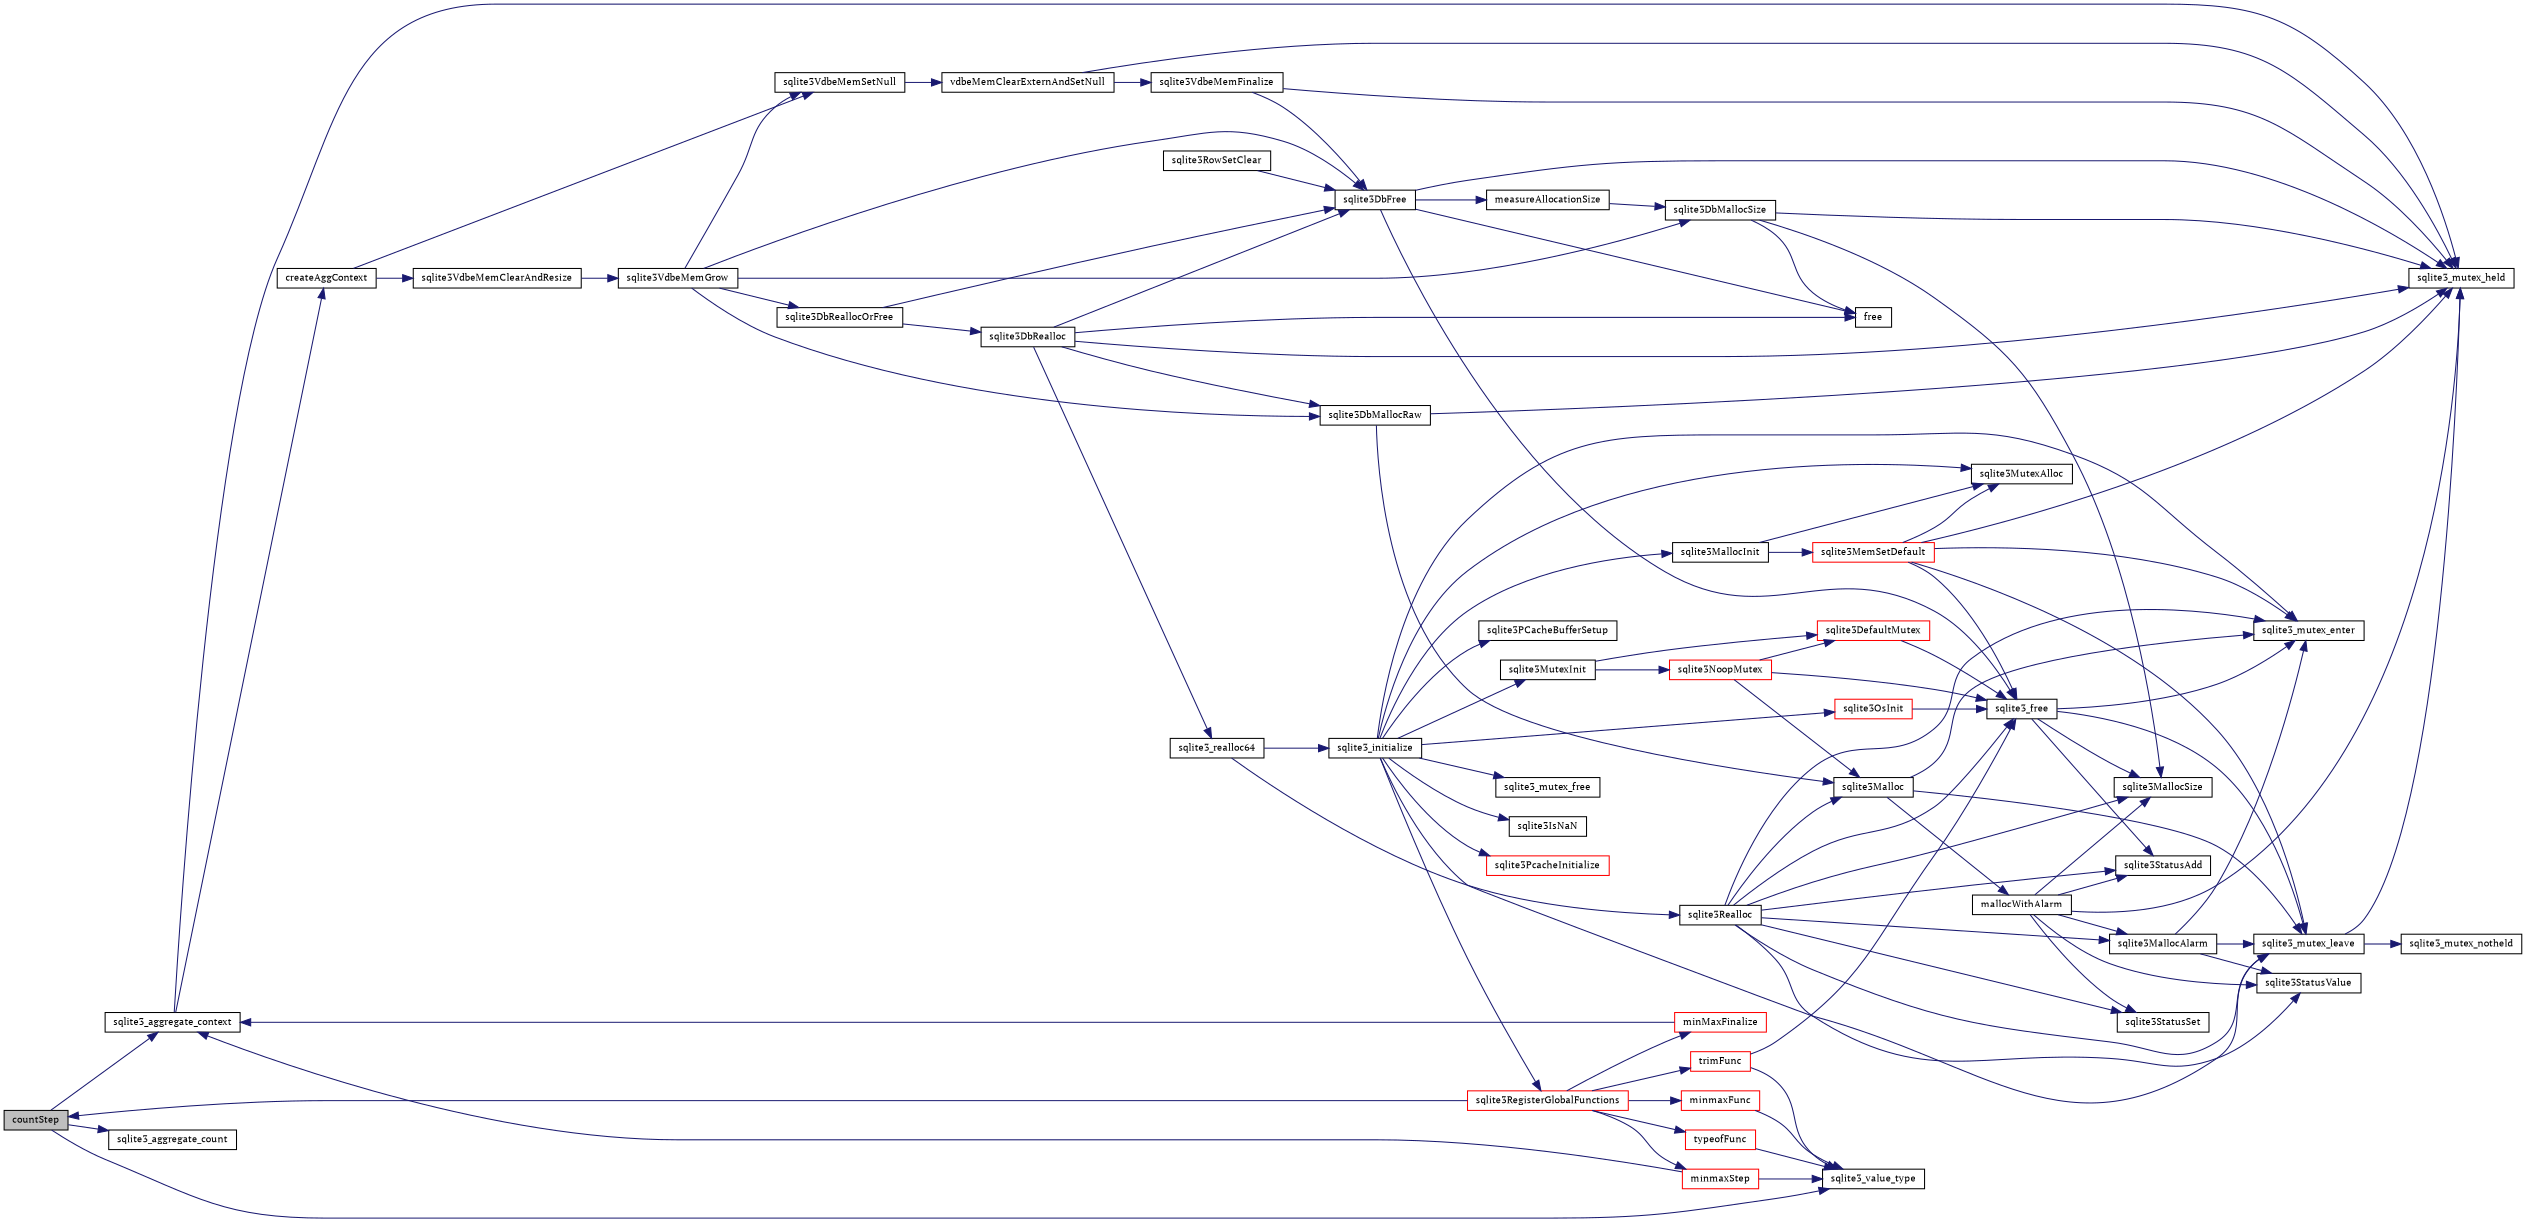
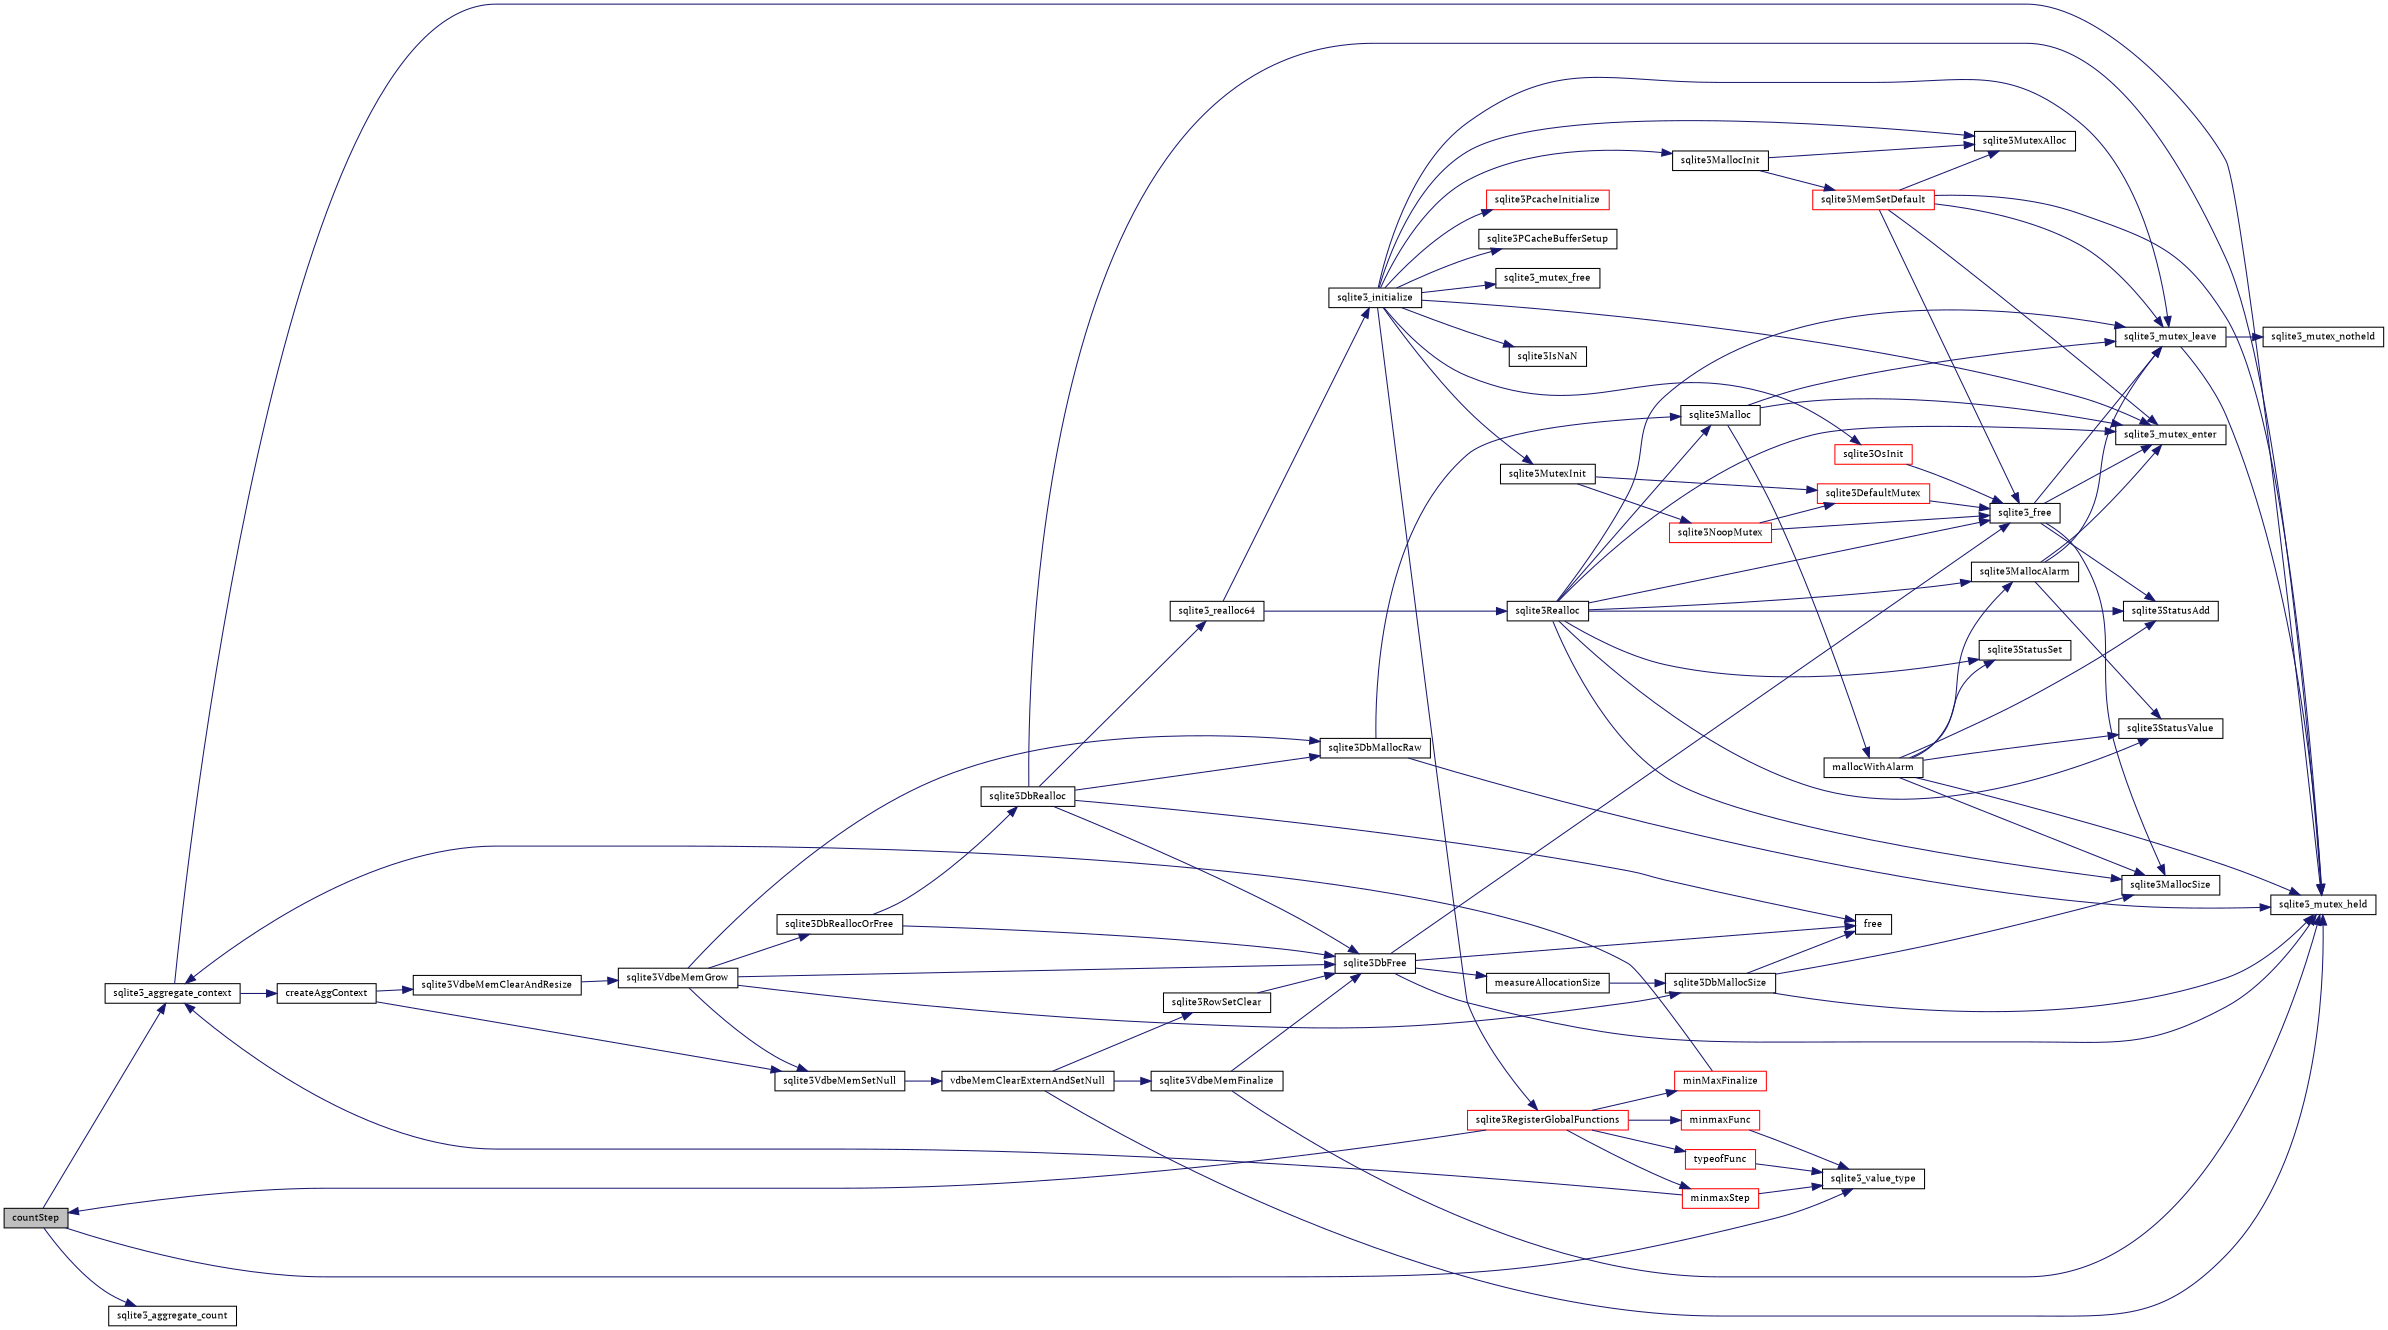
  digraph {
    fontname="PT Serif"
    rankdir=LR
    node [color=black fillcolor=white fontname="PT Serif" fontsize=10 shape=record style=filled]
    edge [color=midnightblue fontname="PT Serif" fontsize=10 labelfontname=FreeSans labelfontsize=10 style=solid]
    n1 [fillcolor=grey75 fontcolor=black height=0.2 label=countStep width=0.4]
    n2 [height=0.2 label=sqlite3_aggregate_context width=0.4]
    n3 [height=0.2 label=sqlite3_value_type width=0.4]
    n4 [height=0.2 label=sqlite3_aggregate_count width=0.4]
    n5 [height=0.2 label=sqlite3_mutex_held width=0.4]
    n6 [height=0.2 label=createAggContext width=0.4]
    n7 [height=0.2 label=sqlite3VdbeMemSetNull width=0.4]
    n8 [height=0.2 label=sqlite3VdbeMemClearAndResize width=0.4]
    n9 [height=0.2 label=vdbeMemClearExternAndSetNull width=0.4]
    n10 [height=0.2 label=sqlite3VdbeMemGrow width=0.4]
    n11 [height=0.2 label=sqlite3VdbeMemFinalize width=0.4]
    n12 [height=0.2 label=sqlite3RowSetClear width=0.4]
    n13 [height=0.2 label=sqlite3DbFree width=0.4]
    n14 [height=0.2 label=measureAllocationSize width=0.4]
    n15 [height=0.2 label=free width=0.4]
    n16 [height=0.2 label=sqlite3_free width=0.4]
    n17 [height=0.2 label=sqlite3DbMallocSize width=0.4]
    n18 [height=0.2 label=sqlite3MallocSize width=0.4]
    n19 [height=0.2 label=sqlite3_mutex_enter width=0.4]
    n20 [height=0.2 label=sqlite3StatusAdd width=0.4]
    n21 [height=0.2 label=sqlite3_mutex_leave width=0.4]
    n22 [height=0.2 label=sqlite3_mutex_notheld width=0.4]
    n23 [height=0.2 label=sqlite3DbReallocOrFree width=0.4]
    n24 [height=0.2 label=sqlite3DbMallocRaw width=0.4]
    n25 [height=0.2 label=sqlite3DbRealloc width=0.4]
    n26 [height=0.2 label=sqlite3Malloc width=0.4]
    n27 [height=0.2 label=sqlite3_realloc64 width=0.4]
    n28 [height=0.2 label=sqlite3_initialize width=0.4]
    n29 [height=0.2 label=sqlite3Realloc width=0.4]
    n30 [height=0.2 label=mallocWithAlarm width=0.4]
    n31 [height=0.2 label=sqlite3StatusSet width=0.4]
    n32 [height=0.2 label=sqlite3StatusValue width=0.4]
    n33 [height=0.2 label=sqlite3MallocAlarm width=0.4]
    n34 [height=0.2 label=sqlite3MutexInit width=0.4]
    n35 [height=0.2 label=sqlite3MutexAlloc width=0.4]
    n36 [height=0.2 label=sqlite3MallocInit width=0.4]
    n37 [color=red height=0.2 label=sqlite3RegisterGlobalFunctions width=0.4]
    n38 [color=red height=0.2 label=sqlite3PcacheInitialize width=0.4]
    n39 [color=red height=0.2 label=sqlite3OsInit width=0.4]
    n40 [height=0.2 label=sqlite3PCacheBufferSetup width=0.4]
    n41 [height=0.2 label=sqlite3_mutex_free width=0.4]
    n42 [height=0.2 label=sqlite3IsNaN width=0.4]
    n43 [color=red height=0.2 label=sqlite3DefaultMutex width=0.4]
    n44 [color=red height=0.2 label=sqlite3NoopMutex width=0.4]
    n45 [color=red height=0.2 label=sqlite3MemSetDefault width=0.4]
-   n46 [color=red height=0.2 label=trimFunc width=0.4]
    n47 [color=red height=0.2 label=minmaxFunc width=0.4]
    n48 [color=red height=0.2 label=minmaxStep width=0.4]
    n49 [color=red height=0.2 label=minMaxFinalize width=0.4]
    n50 [color=red height=0.2 label=typeofFunc width=0.4]
    n1 -> n2
    n1 -> n3
    n1 -> n4
    n2 -> n5
    n2 -> n6
    n6 -> n7
    n6 -> n8
    n7 -> n9
    n8 -> n10
    n9 -> n5
    n9 -> n11
+   n9 -> n12
    n10 -> n7
    n10 -> n13
    n10 -> n17
    n10 -> n23
    n10 -> n24
    n11 -> n5
    n11 -> n13
    n12 -> n13
    n13 -> n5
    n13 -> n14
    n13 -> n15
    n13 -> n16
    n14 -> n17
    n16 -> n18
    n16 -> n19
    n16 -> n20
    n16 -> n21
    n17 -> n5
    n17 -> n15
    n17 -> n18
    n21 -> n5
    n21 -> n22
    n23 -> n13
    n23 -> n25
    n24 -> n5
    n24 -> n26
    n25 -> n5
    n25 -> n13
    n25 -> n15
    n25 -> n24
    n25 -> n27
    n26 -> n19
    n26 -> n21
    n26 -> n30
    n27 -> n28
    n27 -> n29
    n28 -> n19
    n28 -> n21
    n28 -> n34
    n28 -> n35
    n28 -> n36
    n28 -> n37
    n28 -> n38
    n28 -> n39
    n28 -> n40
    n28 -> n41
    n28 -> n42
    n29 -> n16
    n29 -> n18
    n29 -> n19
    n29 -> n20
    n29 -> n21
    n29 -> n26
    n29 -> n31
    n29 -> n32
    n29 -> n33
    n30 -> n5
    n30 -> n18
    n30 -> n20
    n30 -> n31
    n30 -> n32
    n30 -> n33
    n33 -> n19
    n33 -> n21
    n33 -> n32
    n34 -> n43
    n34 -> n44
    n36 -> n35
    n36 -> n45
    n37 -> n1
-   n37 -> n46
    n37 -> n47
    n37 -> n48
    n37 -> n49
    n37 -> n50
    n39 -> n16
    n43 -> n16
    n44 -> n16
-   n44 -> n26
    n44 -> n43
    n45 -> n5
    n45 -> n16
    n45 -> n19
    n45 -> n21
    n45 -> n35
-   n46 -> n3
-   n46 -> n16
    n47 -> n3
    n48 -> n2
    n48 -> n3
    n49 -> n2
    n50 -> n3
  }
